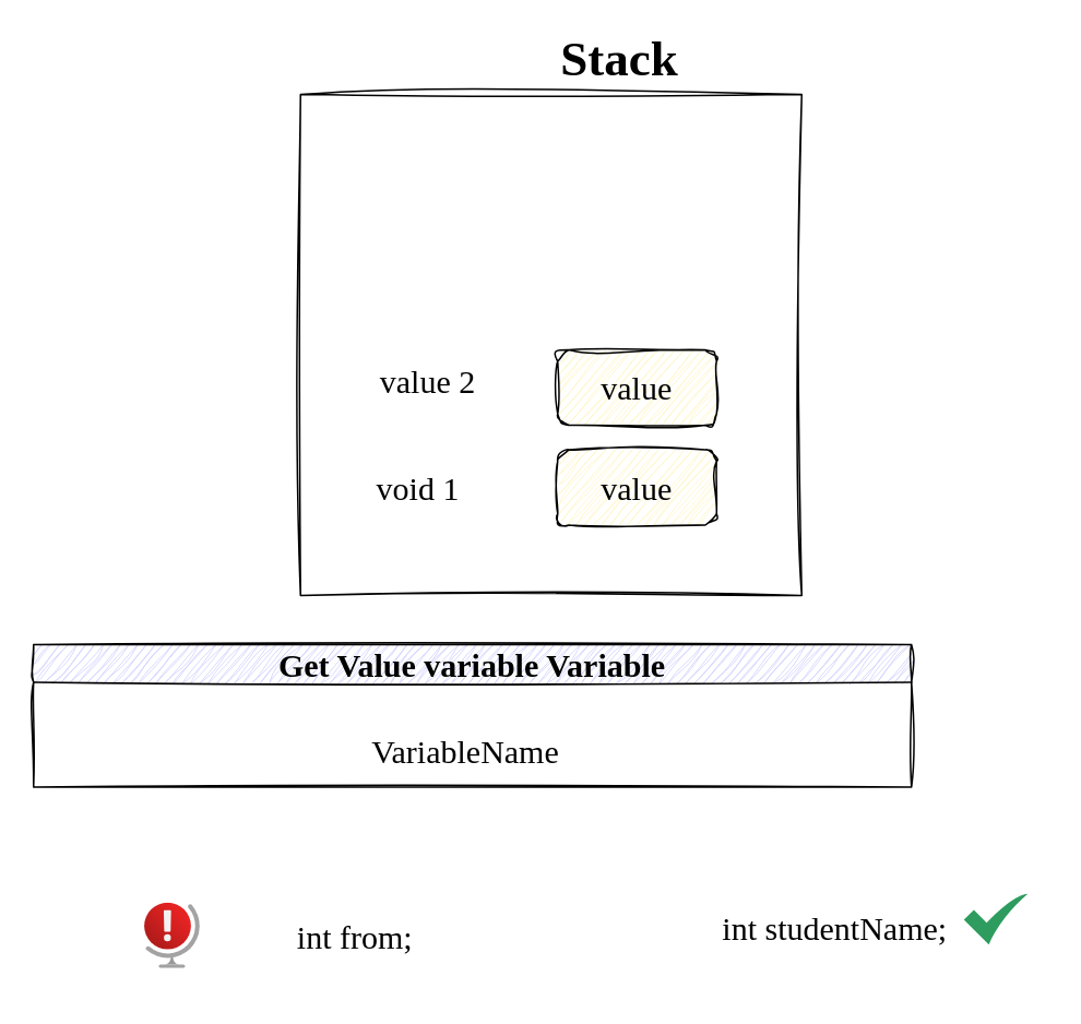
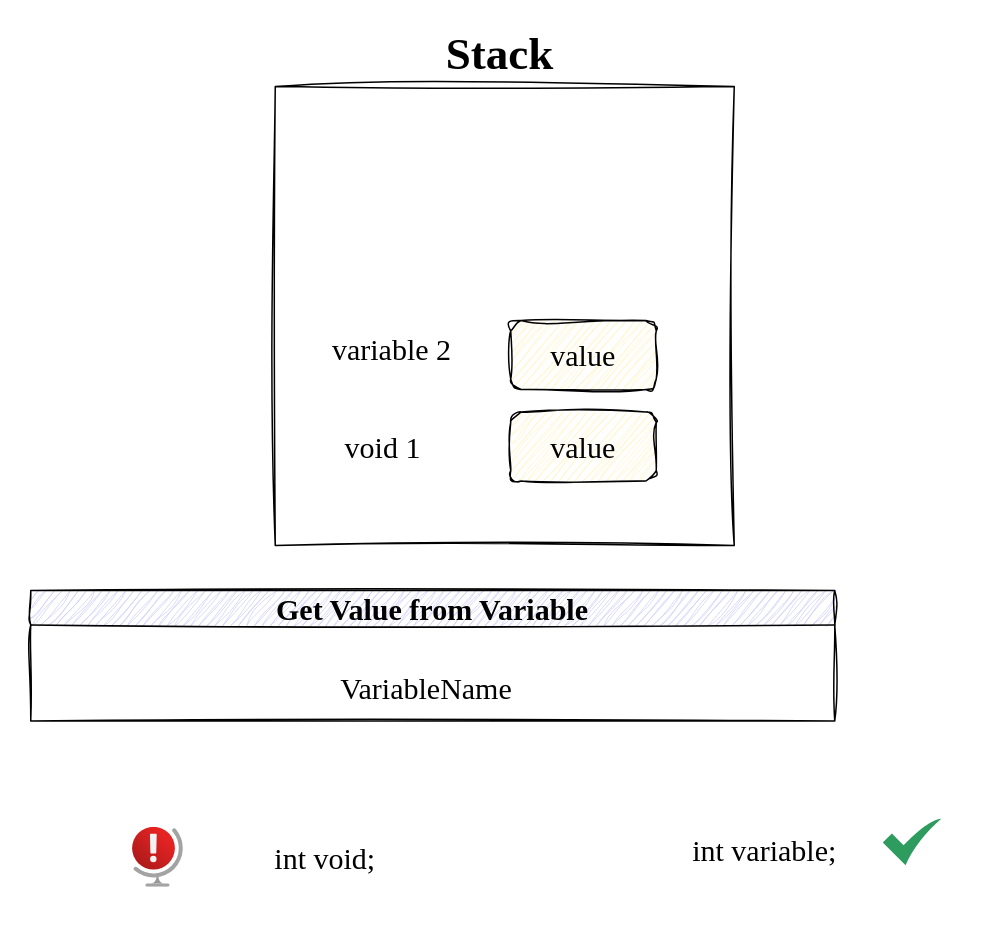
  <mxCell id="0" />
  <mxCell id="1" parent="0" />
  <mxCell id="2" value="" style="whiteSpace=wrap;html=1;aspect=fixed;sketch=1;hachureGap=4;jiggle=2;curveFitting=1;fontFamily=Architects Daughter;fontSource=https%3A%2F%2Ffonts.googleapis.com%2Fcss%3Ffamily%3DArchitects%2BDaughter;fontSize=20;" vertex="1" parent="1"><mxGeometry x="183" y="57" width="306" height="306" as="geometry" /></mxCell>
- <mxCell id="3" value="&lt;font style=&quot;font-size: 30px;&quot;&gt;Stack&lt;/font&gt;" style="text;html=1;strokeColor=none;fillColor=none;align=center;verticalAlign=middle;whiteSpace=wrap;rounded=0;fontSize=20;fontFamily=Architects Daughter;fontStyle=1" vertex="1" parent="1"><mxGeometry x="348" y="20" width="60" height="30" as="geometry" /></mxCell>
- <mxCell id="4" value="value 2" style="text;html=1;strokeColor=none;fillColor=none;align=center;verticalAlign=middle;whiteSpace=wrap;rounded=0;fontSize=20;fontFamily=Architects Daughter;" vertex="1" parent="1"><mxGeometry x="208" y="217" width="106" height="30" as="geometry" /></mxCell>
+ <mxCell id="3" value="&lt;font style=&quot;font-size: 30px;&quot;&gt;Stack&lt;/font&gt;" style="text;html=1;strokeColor=none;fillColor=none;align=center;verticalAlign=middle;whiteSpace=wrap;rounded=0;fontSize=20;fontFamily=Architects Daughter;fontStyle=1" vertex="1" parent="1"><mxGeometry x="303" y="20" width="60" height="30" as="geometry" /></mxCell>
+ <mxCell id="4" value="variable 2" style="text;html=1;strokeColor=none;fillColor=none;align=center;verticalAlign=middle;whiteSpace=wrap;rounded=0;fontSize=20;fontFamily=Architects Daughter;" vertex="1" parent="1"><mxGeometry x="208" y="217" width="106" height="30" as="geometry" /></mxCell>
  <mxCell id="5" value="void 1" style="text;html=1;strokeColor=none;fillColor=none;align=center;verticalAlign=middle;whiteSpace=wrap;rounded=0;fontSize=20;fontFamily=Architects Daughter;" vertex="1" parent="1"><mxGeometry x="210" y="282" width="90" height="30" as="geometry" /></mxCell>
  <mxCell id="6" value="value" style="rounded=1;whiteSpace=wrap;html=1;sketch=1;hachureGap=4;jiggle=2;curveFitting=1;fontFamily=Architects Daughter;fontSource=https%3A%2F%2Ffonts.googleapis.com%2Fcss%3Ffamily%3DArchitects%2BDaughter;fontSize=20;fillColor=#FFF4C3;" vertex="1" parent="1"><mxGeometry x="340" y="213" width="97" height="46" as="geometry" /></mxCell>
  <mxCell id="7" value="value" style="rounded=1;whiteSpace=wrap;html=1;sketch=1;hachureGap=4;jiggle=2;curveFitting=1;fontFamily=Architects Daughter;fontSource=https%3A%2F%2Ffonts.googleapis.com%2Fcss%3Ffamily%3DArchitects%2BDaughter;fontSize=20;fillColor=#FFF4C3;" vertex="1" parent="1"><mxGeometry x="340" y="274" width="97" height="46" as="geometry" /></mxCell>
- <mxCell id="8" value="Get Value variable Variable" style="swimlane;whiteSpace=wrap;html=1;sketch=1;hachureGap=4;jiggle=2;curveFitting=1;fontFamily=Architects Daughter;fontSource=https%3A%2F%2Ffonts.googleapis.com%2Fcss%3Ffamily%3DArchitects%2BDaughter;fontSize=20;fillColor=#CCCCFF;" vertex="1" parent="1"><mxGeometry x="20" y="393" width="536" height="87" as="geometry" /></mxCell>
+ <mxCell id="8" value="Get Value from Variable" style="swimlane;whiteSpace=wrap;html=1;sketch=1;hachureGap=4;jiggle=2;curveFitting=1;fontFamily=Architects Daughter;fontSource=https%3A%2F%2Ffonts.googleapis.com%2Fcss%3Ffamily%3DArchitects%2BDaughter;fontSize=20;fillColor=#CCCCFF;" vertex="1" parent="1"><mxGeometry x="20" y="393" width="536" height="87" as="geometry" /></mxCell>
  <mxCell id="9" value="VariableName" style="text;html=1;strokeColor=none;fillColor=none;align=center;verticalAlign=middle;whiteSpace=wrap;rounded=0;fontSize=20;fontFamily=Architects Daughter;" vertex="1" parent="8"><mxGeometry x="10" y="50" width="508" height="30" as="geometry" /></mxCell>
- <mxCell id="10" value="int from;" style="text;html=1;strokeColor=none;fillColor=none;align=center;verticalAlign=middle;whiteSpace=wrap;rounded=0;fontSize=20;fontFamily=Architects Daughter;" vertex="1" parent="1"><mxGeometry x="88" y="539.5" width="257" height="63" as="geometry" /></mxCell>
- <mxCell id="11" value="int studentName;" style="text;html=1;strokeColor=none;fillColor=none;align=center;verticalAlign=middle;whiteSpace=wrap;rounded=0;fontSize=20;fontFamily=Architects Daughter;" vertex="1" parent="1"><mxGeometry x="381" y="551" width="257" height="30" as="geometry" /></mxCell>
+ <mxCell id="10" value="int void;" style="text;html=1;strokeColor=none;fillColor=none;align=center;verticalAlign=middle;whiteSpace=wrap;rounded=0;fontSize=20;fontFamily=Architects Daughter;" vertex="1" parent="1"><mxGeometry x="88" y="539.5" width="257" height="63" as="geometry" /></mxCell>
+ <mxCell id="11" value="int variable;" style="text;html=1;strokeColor=none;fillColor=none;align=center;verticalAlign=middle;whiteSpace=wrap;rounded=0;fontSize=20;fontFamily=Architects Daughter;" vertex="1" parent="1"><mxGeometry x="381" y="551" width="257" height="30" as="geometry" /></mxCell>
  <mxCell id="12" value="" style="sketch=0;html=1;aspect=fixed;strokeColor=none;shadow=0;align=center;fillColor=#2D9C5E;verticalAlign=top;labelPosition=center;verticalLabelPosition=bottom;shape=mxgraph.gcp2.check;hachureGap=4;jiggle=2;curveFitting=1;fontFamily=Architects Daughter;fontSource=https%3A%2F%2Ffonts.googleapis.com%2Fcss%3Ffamily%3DArchitects%2BDaughter;fontSize=20;" vertex="1" parent="1"><mxGeometry x="588" y="545" width="39" height="31.2" as="geometry" /></mxCell>
  <mxCell id="13" value="" style="image;aspect=fixed;html=1;points=[];align=center;fontSize=12;image=img/lib/azure2/general/Globe_Error.svg;sketch=1;hachureGap=4;jiggle=2;curveFitting=1;fontFamily=Architects Daughter;fontSource=https%3A%2F%2Ffonts.googleapis.com%2Fcss%3Ffamily%3DArchitects%2BDaughter;" vertex="1" parent="1"><mxGeometry x="88" y="551" width="33.94" height="40" as="geometry" /></mxCell>
